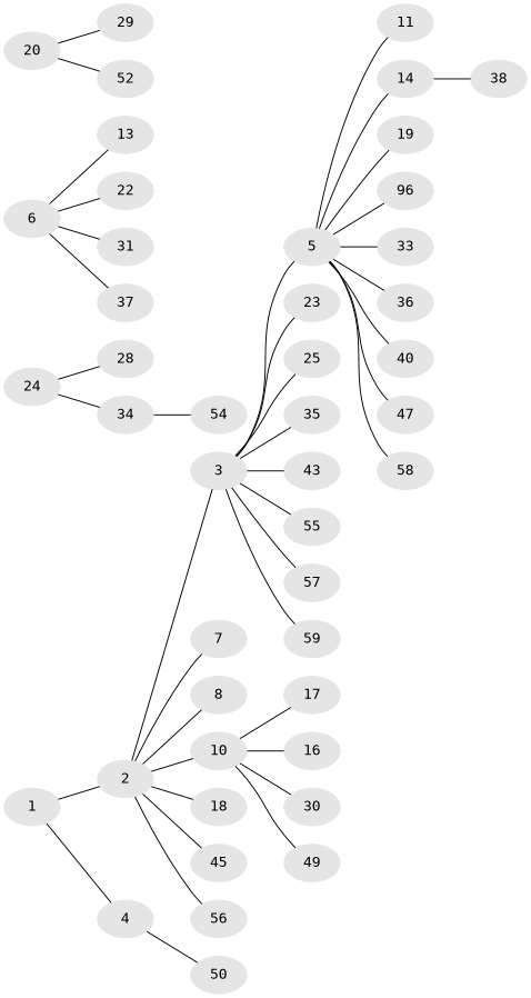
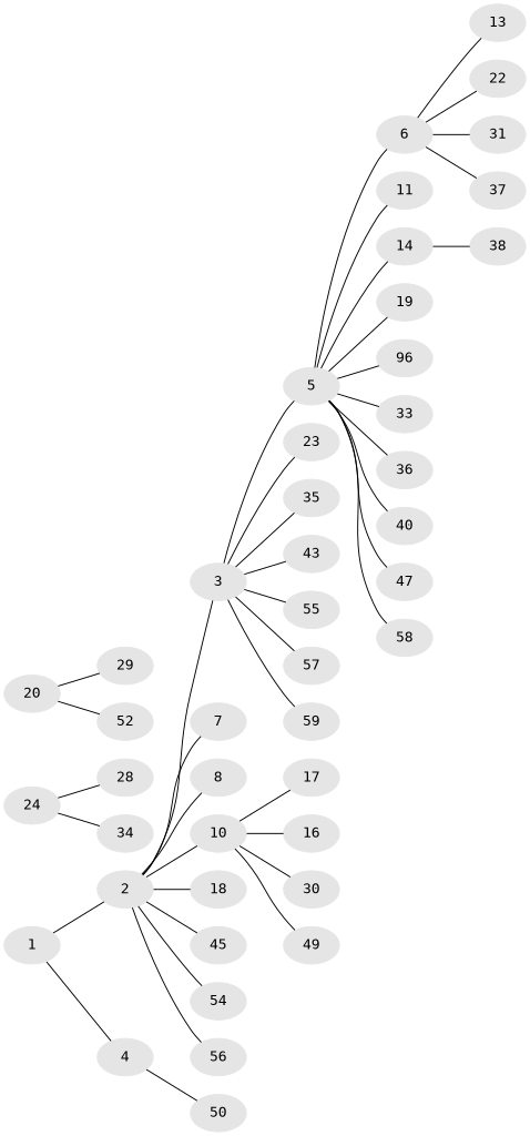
  graph {
    fontname="DejaVu Sans Mono"
    rankdir=LR
    node [color=gray90 fontname="DejaVu Sans Mono" style=filled]
    edge [fontname="DejaVu Sans Mono"]
    1 [super="+60"]
    2 [super="+61"]
    4 [super="+32"]
    3 [super="+21"]
    7
    8
    10 [super="+17"]
    18 [super="+44"]
    45 [super="+46"]
    54
    56
    50
    5 [super="+9"]
    23
-   25
    35 [super="+48"]
    43
    55
    57
    59
    n21 [label=17 super="+15"]
    16
    30
    49
    6 [super="+53"]
    11
    14 [super="+51"]
    19 [super="+39"]
    n29 [label=96 super="+27"]
    33
    36
    40
    47
    58
    13
    22
    31
    37
    38
    24 [super="+41"]
    28
    34
    20 [super="+42"]
    29
    52
    1 -- 2
    1 -- 4
    2 -- 3
    2 -- 7
    2 -- 8
    2 -- 10
    2 -- 18
    2 -- 45
-   34 -- 54
+   2 -- 54
    2 -- 56
    4 -- 50
    3 -- 5
    3 -- 23
-   3 -- 25
    3 -- 35
    3 -- 43
    3 -- 55
    3 -- 57
    3 -- 59
    10 -- n21
    10 -- 16
    10 -- 30
    10 -- 49
+   5 -- 6
    5 -- 11
    5 -- 14
    5 -- 19
    5 -- n29
    5 -- 33
    5 -- 36
    5 -- 40
    5 -- 47
    5 -- 58
    6 -- 13
    6 -- 22
    6 -- 31
    6 -- 37
    14 -- 38
    24 -- 28
    24 -- 34
    20 -- 29
    20 -- 52
  }
